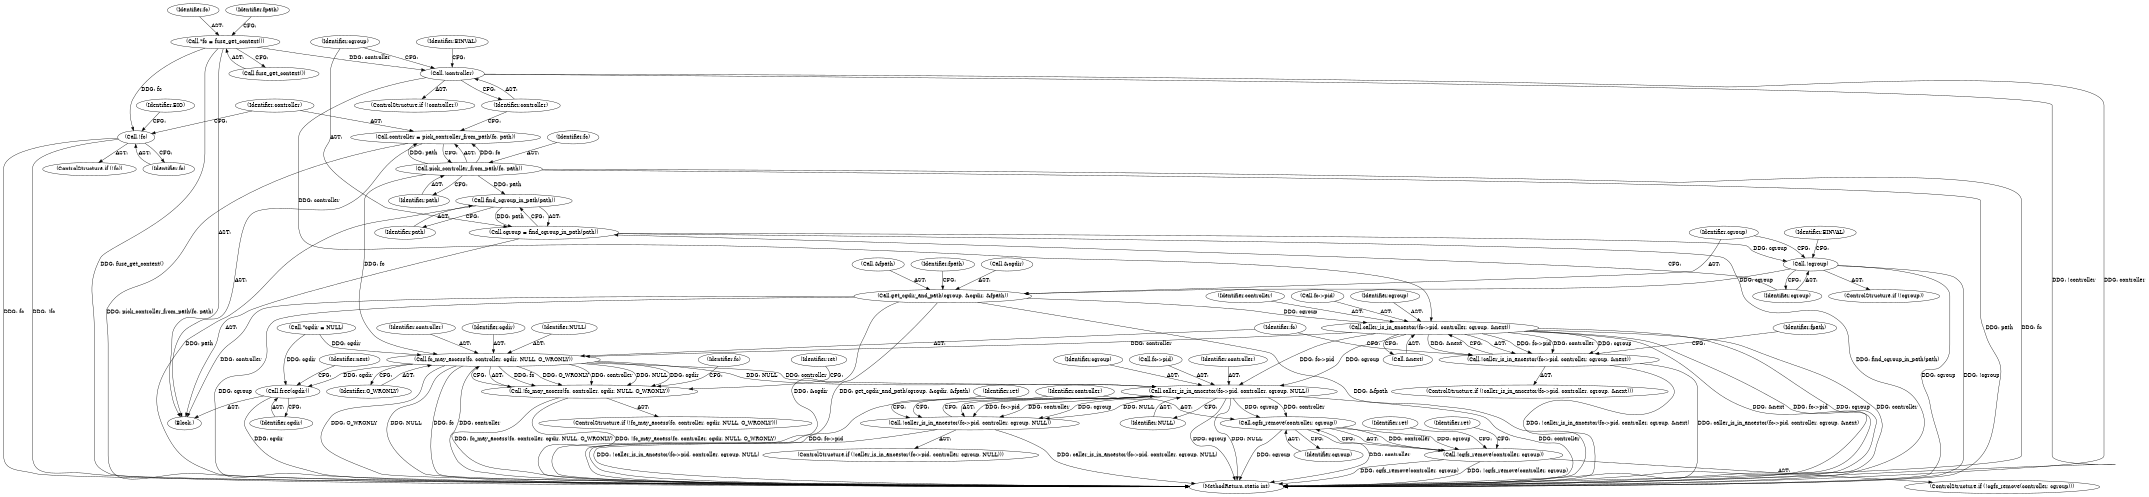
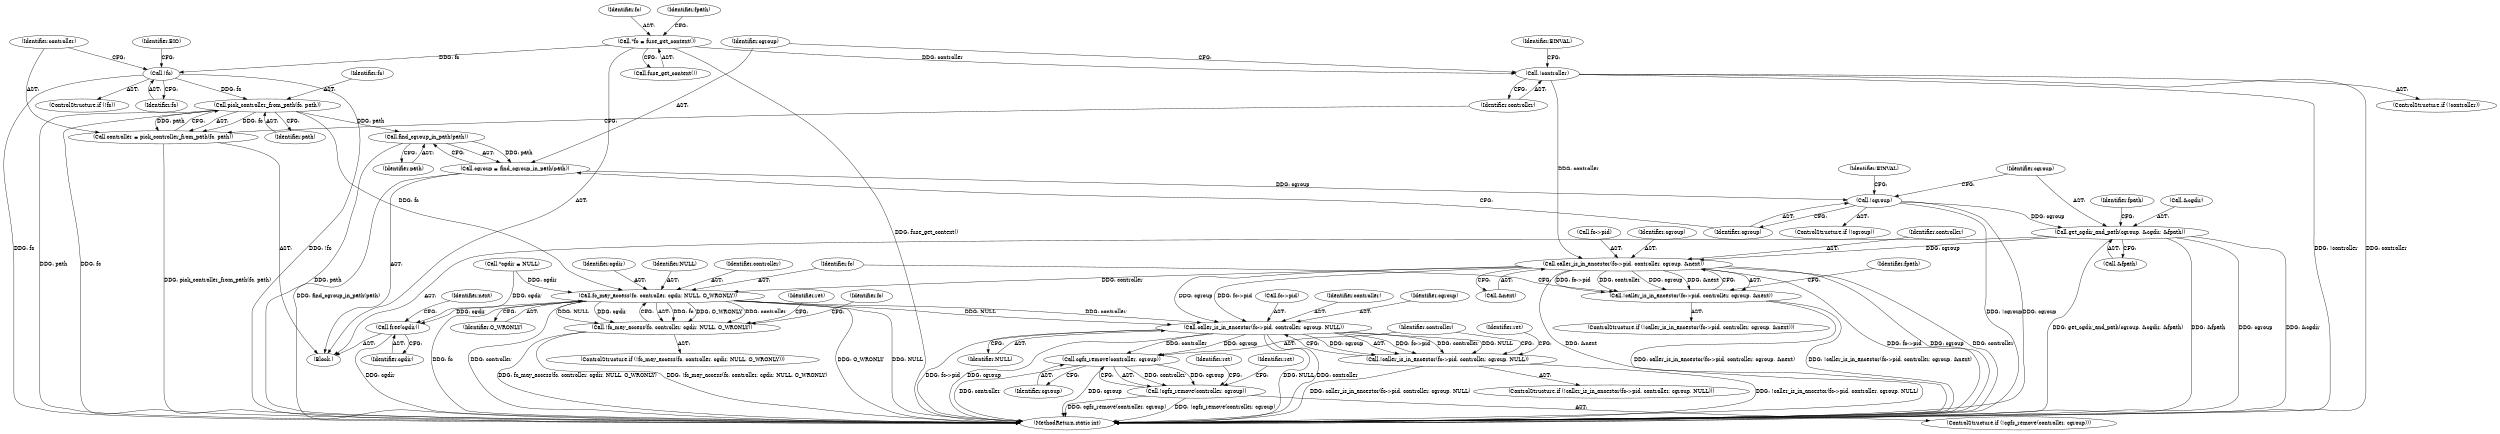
  digraph {
    n1 [label="(Call,*fc = fuse_get_context())"]
    n2 [label="(Call,!fc)"]
    n3 [label="(MethodReturn,static int)"]
    n4 [label="(Call,fuse_get_context())"]
    n5 [label="(Block,)"]
    n6 [label="(Call,!controller)"]
    n7 [label="(Call,pick_controller_from_path(fc, path))"]
    n8 [label="(ControlStructure,if (!fc))"]
    n9 [label="(Identifier,fc)"]
    n10 [label="(Call,controller = pick_controller_from_path(fc, path))"]
    n11 [label="(Call,fc_may_access(fc, controller, cgdir, NULL, O_WRONLY))"]
    n12 [label="(Call,find_cgroup_in_path(path))"]
    n13 [label="(Identifier,path)"]
    n14 [label="(Call,caller_is_in_ancestor(fc->pid, controller, cgroup, NULL))"]
    n15 [label="(Call,!fc_may_access(fc, controller, cgdir, NULL, O_WRONLY))"]
    n16 [label="(Call,free(cgdir))"]
    n17 [label="(Identifier,O_WRONLY)"]
    n18 [label="(Call,cgroup = find_cgroup_in_path(path))"]
    n19 [label="(Identifier,path)"]
    n20 [label="(Call,caller_is_in_ancestor(fc->pid, controller, cgroup, &next))"]
    n21 [label="(Identifier,controller)"]
    n22 [label="(ControlStructure,if (!controller))"]
    n23 [label="(Call,!caller_is_in_ancestor(fc->pid, controller, cgroup, &next))"]
    n24 [label="(Call,&next)"]
    n25 [label="(ControlStructure,if (!caller_is_in_ancestor(fc->pid, controller, cgroup, &next)))"]
    n26 [label="(Call,!caller_is_in_ancestor(fc->pid, controller, cgroup, NULL))"]
    n27 [label="(Call,cgfs_remove(controller, cgroup))"]
    n28 [label="(Identifier,NULL)"]
    n29 [label="(ControlStructure,if (!fc_may_access(fc, controller, cgdir, NULL, O_WRONLY)))"]
    n30 [label="(Identifier,cgdir)"]
    n31 [label="(ControlStructure,if (!caller_is_in_ancestor(fc->pid, controller, cgroup, NULL)))"]
    n32 [label="(Call,!cgfs_remove(controller, cgroup))"]
    n33 [label="(Identifier,cgroup)"]
    n34 [label="(ControlStructure,if (!cgfs_remove(controller, cgroup)))"]
    n35 [label="(Call,!cgroup)"]
    n36 [label="(Call,get_cgdir_and_path(cgroup, &cgdir, &fpath))"]
    n37 [label="(Identifier,cgroup)"]
    n38 [label="(ControlStructure,if (!cgroup))"]
    n39 [label="(Call,&fpath)"]
    n40 [label="(Identifier,controller)"]
    n41 [label="(Identifier,fpath)"]
    n42 [label="(Identifier,EINVAL)"]
    n43 [label="(Identifier,fc)"]
    n44 [label="(Identifier,cgroup)"]
    n45 [label="(Identifier,NULL)"]
    n46 [label="(Identifier,ret)"]
    n47 [label="(Identifier,controller)"]
    n48 [label="(Identifier,controller)"]
    n49 [label="(Identifier,cgroup)"]
    n50 [label="(Call,&cgdir)"]
    n51 [label="(Identifier,ret)"]
    n52 [label="(Identifier,fc)"]
    n53 [label="(Call,*cgdir = NULL)"]
    n54 [label="(Identifier,controller)"]
    n55 [label="(Identifier,ret)"]
    n56 [label="(Identifier,fc)"]
    n57 [label="(Call,fc->pid)"]
    n58 [label="(Identifier,cgdir)"]
    n59 [label="(Identifier,fpath)"]
    n60 [label="(Identifier,next)"]
    n61 [label="(Identifier,fc)"]
    n62 [label="(Call,fc->pid)"]
    n63 [label="(Identifier,controller)"]
    n64 [label="(Identifier,ret)"]
    n65 [label="(Identifier,EIO)"]
    n66 [label="(Identifier,EINVAL)"]
    n67 [label="(Identifier,cgroup)"]
    n68 [label="(Identifier,fpath)"]
    n69 [label="(Identifier,cgroup)"]
    n1 -> n2 [label="DDG: fc"]
    n1 -> n3 [label="DDG: fuse_get_context()"]
    n1 -> n4 [label="CFG: "]
    n1 -> n5 [label="AST: "]
    n1 -> n6 [label="DDG: controller"]
    n2 -> n3 [label="DDG: !fc"]
    n2 -> n3 [label="DDG: fc"]
+   n2 -> n7 [label="DDG: fc"]
    n2 -> n8 [label="AST: "]
    n2 -> n9 [label="CFG: "]
    n4 -> n1 [label="AST: "]
    n6 -> n3 [label="DDG: !controller"]
    n6 -> n3 [label="DDG: controller"]
    n6 -> n20 [label="DDG: controller"]
    n6 -> n21 [label="CFG: "]
    n6 -> n22 [label="AST: "]
    n7 -> n3 [label="DDG: path"]
    n7 -> n3 [label="DDG: fc"]
    n7 -> n10 [label="AST: "]
    n7 -> n10 [label="DDG: fc"]
    n7 -> n10 [label="DDG: path"]
    n7 -> n11 [label="DDG: fc"]
    n7 -> n12 [label="DDG: path"]
    n7 -> n13 [label="CFG: "]
    n9 -> n2 [label="AST: "]
    n10 -> n3 [label="DDG: pick_controller_from_path(fc, path)"]
    n10 -> n5 [label="AST: "]
    n10 -> n7 [label="CFG: "]
    n11 -> n3 [label="DDG: O_WRONLY"]
    n11 -> n3 [label="DDG: NULL"]
    n11 -> n3 [label="DDG: fc"]
    n11 -> n3 [label="DDG: controller"]
    n11 -> n14 [label="DDG: controller"]
    n11 -> n14 [label="DDG: NULL"]
    n11 -> n15 [label="AST: "]
    n11 -> n15 [label="DDG: fc"]
    n11 -> n15 [label="DDG: O_WRONLY"]
    n11 -> n15 [label="DDG: controller"]
    n11 -> n15 [label="DDG: NULL"]
    n11 -> n15 [label="DDG: cgdir"]
    n11 -> n16 [label="DDG: cgdir"]
    n11 -> n17 [label="CFG: "]
    n12 -> n3 [label="DDG: path"]
    n12 -> n18 [label="AST: "]
    n12 -> n18 [label="DDG: path"]
    n12 -> n19 [label="CFG: "]
    n13 -> n7 [label="AST: "]
    n14 -> n3 [label="DDG: NULL"]
    n14 -> n3 [label="DDG: controller"]
    n14 -> n3 [label="DDG: fc->pid"]
    n14 -> n3 [label="DDG: cgroup"]
    n14 -> n26 [label="AST: "]
    n14 -> n26 [label="DDG: fc->pid"]
    n14 -> n26 [label="DDG: controller"]
    n14 -> n26 [label="DDG: cgroup"]
    n14 -> n26 [label="DDG: NULL"]
    n14 -> n27 [label="DDG: controller"]
    n14 -> n27 [label="DDG: cgroup"]
    n14 -> n28 [label="CFG: "]
    n15 -> n3 [label="DDG: !fc_may_access(fc, controller, cgdir, NULL, O_WRONLY)"]
    n15 -> n3 [label="DDG: fc_may_access(fc, controller, cgdir, NULL, O_WRONLY)"]
    n15 -> n11 [label="CFG: "]
    n15 -> n29 [label="AST: "]
    n16 -> n3 [label="DDG: cgdir"]
    n16 -> n5 [label="AST: "]
    n16 -> n30 [label="CFG: "]
    n17 -> n11 [label="AST: "]
    n18 -> n3 [label="DDG: find_cgroup_in_path(path)"]
    n18 -> n5 [label="AST: "]
    n18 -> n12 [label="CFG: "]
    n18 -> n35 [label="DDG: cgroup"]
    n19 -> n12 [label="AST: "]
    n20 -> n3 [label="DDG: &next"]
    n20 -> n3 [label="DDG: fc->pid"]
    n20 -> n3 [label="DDG: cgroup"]
    n20 -> n3 [label="DDG: controller"]
    n20 -> n11 [label="DDG: controller"]
    n20 -> n14 [label="DDG: fc->pid"]
    n20 -> n14 [label="DDG: cgroup"]
    n20 -> n23 [label="AST: "]
    n20 -> n23 [label="DDG: fc->pid"]
    n20 -> n23 [label="DDG: controller"]
    n20 -> n23 [label="DDG: cgroup"]
    n20 -> n23 [label="DDG: &next"]
    n20 -> n24 [label="CFG: "]
    n21 -> n6 [label="AST: "]
    n21 -> n10 [label="CFG: "]
    n23 -> n3 [label="DDG: caller_is_in_ancestor(fc->pid, controller, cgroup, &next)"]
    n23 -> n3 [label="DDG: !caller_is_in_ancestor(fc->pid, controller, cgroup, &next)"]
    n23 -> n20 [label="CFG: "]
    n23 -> n25 [label="AST: "]
    n24 -> n20 [label="AST: "]
    n26 -> n3 [label="DDG: !caller_is_in_ancestor(fc->pid, controller, cgroup, NULL)"]
    n26 -> n3 [label="DDG: caller_is_in_ancestor(fc->pid, controller, cgroup, NULL)"]
    n26 -> n14 [label="CFG: "]
    n26 -> n31 [label="AST: "]
    n27 -> n3 [label="DDG: cgroup"]
    n27 -> n3 [label="DDG: controller"]
    n27 -> n32 [label="AST: "]
    n27 -> n32 [label="DDG: controller"]
    n27 -> n32 [label="DDG: cgroup"]
    n27 -> n33 [label="CFG: "]
    n28 -> n14 [label="AST: "]
    n30 -> n16 [label="AST: "]
    n32 -> n3 [label="DDG: cgfs_remove(controller, cgroup)"]
    n32 -> n3 [label="DDG: !cgfs_remove(controller, cgroup)"]
    n32 -> n27 [label="CFG: "]
    n32 -> n34 [label="AST: "]
    n33 -> n27 [label="AST: "]
    n35 -> n3 [label="DDG: !cgroup"]
    n35 -> n3 [label="DDG: cgroup"]
    n35 -> n36 [label="DDG: cgroup"]
    n35 -> n37 [label="CFG: "]
    n35 -> n38 [label="AST: "]
    n36 -> n3 [label="DDG: &cgdir"]
    n36 -> n3 [label="DDG: get_cgdir_and_path(cgroup, &cgdir, &fpath)"]
    n36 -> n3 [label="DDG: &fpath"]
    n36 -> n3 [label="DDG: cgroup"]
-   n36 -> n5 [label="DDG: controller"]
+   n36 -> n5 [label="AST: "]
    n36 -> n20 [label="DDG: cgroup"]
+   n36 -> n39 [label="CFG: "]
    n37 -> n18 [label="CFG: "]
    n37 -> n35 [label="AST: "]
    n39 -> n36 [label="AST: "]
    n40 -> n26 [label="CFG: "]
    n40 -> n27 [label="AST: "]
    n41 -> n36 [label="CFG: "]
    n42 -> n6 [label="CFG: "]
    n43 -> n1 [label="AST: "]
    n44 -> n6 [label="CFG: "]
    n44 -> n18 [label="AST: "]
    n45 -> n11 [label="AST: "]
    n46 -> n32 [label="CFG: "]
    n47 -> n20 [label="AST: "]
    n48 -> n2 [label="CFG: "]
    n48 -> n10 [label="AST: "]
    n49 -> n35 [label="CFG: "]
    n49 -> n36 [label="AST: "]
    n50 -> n36 [label="AST: "]
    n51 -> n26 [label="CFG: "]
    n52 -> n7 [label="AST: "]
    n53 -> n11 [label="DDG: cgdir"]
    n53 -> n16 [label="DDG: cgdir"]
    n54 -> n11 [label="AST: "]
    n55 -> n32 [label="CFG: "]
    n56 -> n11 [label="AST: "]
    n56 -> n23 [label="CFG: "]
    n57 -> n14 [label="AST: "]
    n58 -> n11 [label="AST: "]
    n59 -> n23 [label="CFG: "]
    n60 -> n16 [label="CFG: "]
    n61 -> n15 [label="CFG: "]
    n62 -> n20 [label="AST: "]
    n63 -> n14 [label="AST: "]
    n64 -> n15 [label="CFG: "]
    n65 -> n2 [label="CFG: "]
    n66 -> n35 [label="CFG: "]
    n67 -> n20 [label="AST: "]
    n68 -> n1 [label="CFG: "]
    n69 -> n14 [label="AST: "]
  }
